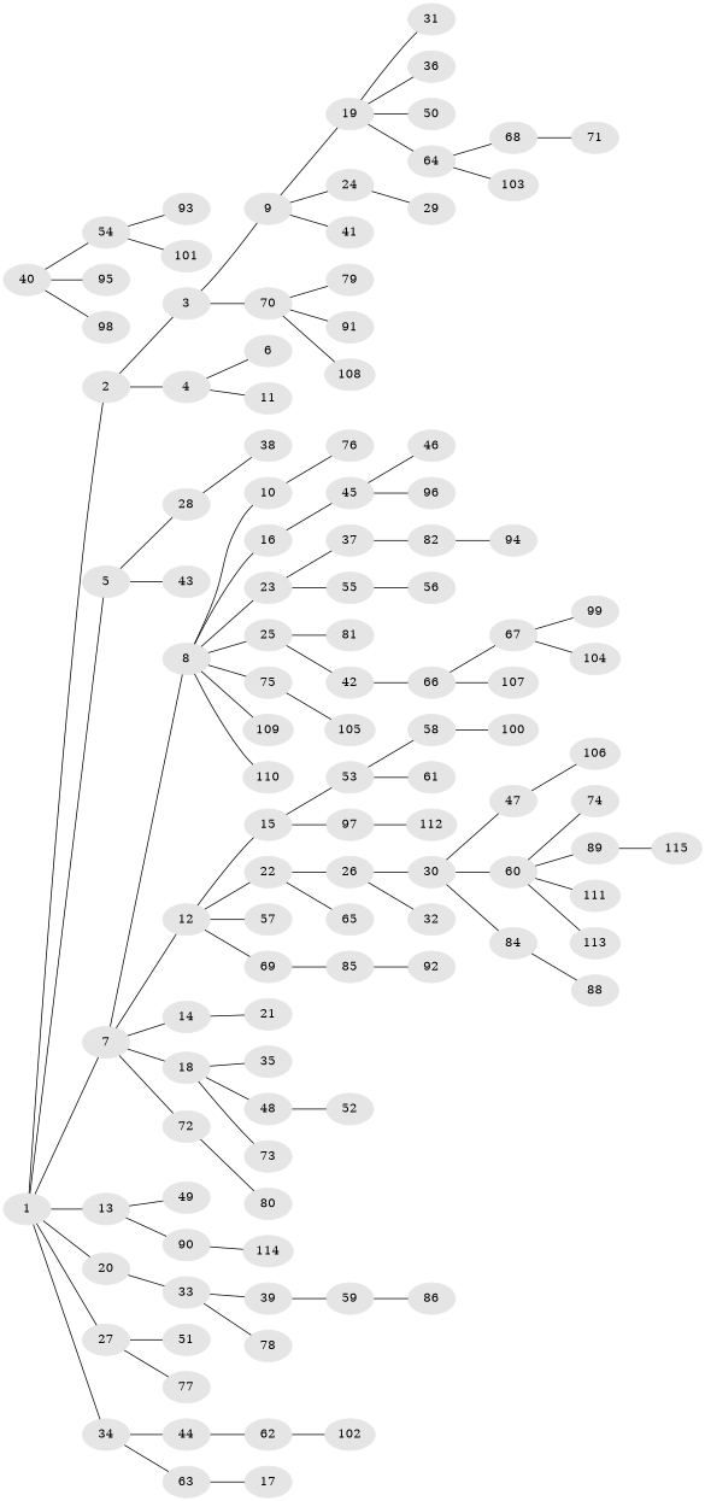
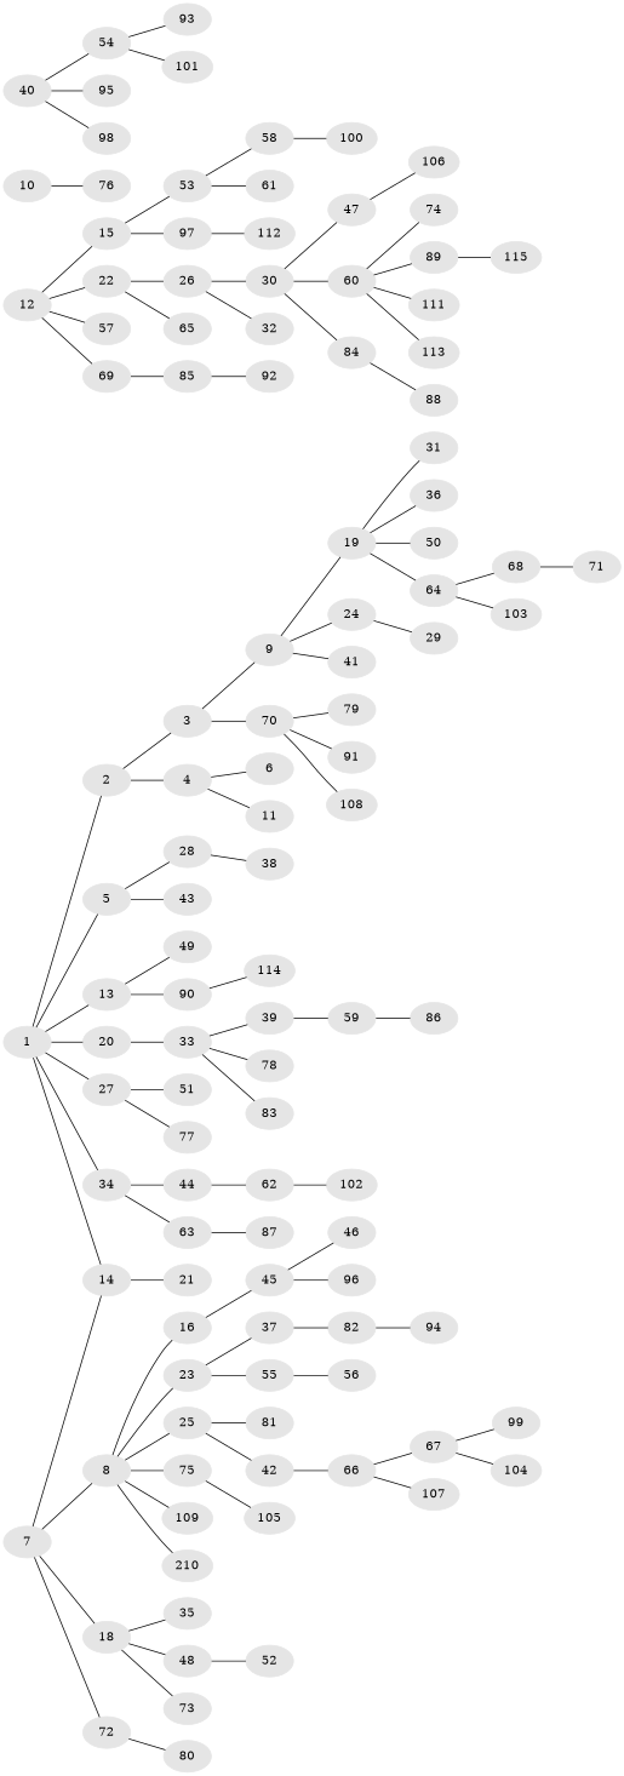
  graph {
    rankdir=LR
    node [color=gray90 style=filled]
    1
    2
    5
    7
    13
    20
    27
    34
    3
    4
    28
    43
    8
    12
    14
    18
    72
    49
    90
    33
    51
    77
    44
    63
    9
    70
    6
    11
    19
    24
    41
    79
    91
    108
    38
    10
    16
    23
    25
    75
    109
-   110
+   110 [label=210]
    15
    22
    57
    69
    21
    35
    48
    73
    80
    76
    45
    37
    55
    81
    42
    105
    31
    36
    50
    64
    29
    53
    97
    26
    65
    85
    114
    58
    61
    112
    46
    96
    40
    54
    95
    98
    52
    68
    103
    39
    78
+   83
    30
    32
    82
    56
    66
    47
    60
    84
    106
    74
    89
    111
    113
    88
    59
    62
-   87 [label=17]
+   87
    94
    86
    93
    101
    67
    107
    102
    100
    115
    71
    99
    104
    92
    1 -- 2
    1 -- 5
-   1 -- 7
+   1 -- 14
    1 -- 13
    1 -- 20
    1 -- 27
    1 -- 34
    2 -- 3
    2 -- 4
    5 -- 28
    5 -- 43
    7 -- 8
-   7 -- 12
    7 -- 14
    7 -- 18
    7 -- 72
    13 -- 49
    13 -- 90
    20 -- 33
    27 -- 51
    27 -- 77
    34 -- 44
    34 -- 63
    3 -- 9
    3 -- 70
    4 -- 6
    4 -- 11
    28 -- 38
-   8 -- 10
    8 -- 16
    8 -- 23
    8 -- 25
    8 -- 75
    8 -- 109
    8 -- 110
    12 -- 15
    12 -- 22
    12 -- 57
    12 -- 69
    14 -- 21
    18 -- 35
    18 -- 48
    18 -- 73
    72 -- 80
    90 -- 114
    33 -- 39
    33 -- 78
+   33 -- 83
    44 -- 62
    63 -- 87
    9 -- 19
    9 -- 24
    9 -- 41
    70 -- 79
    70 -- 91
    70 -- 108
    19 -- 31
    19 -- 36
    19 -- 50
    19 -- 64
    24 -- 29
    10 -- 76
    16 -- 45
    23 -- 37
    23 -- 55
    25 -- 81
    25 -- 42
    75 -- 105
    15 -- 53
    15 -- 97
    22 -- 26
    22 -- 65
    69 -- 85
    48 -- 52
    45 -- 46
    45 -- 96
    37 -- 82
    55 -- 56
    42 -- 66
    64 -- 68
    64 -- 103
    53 -- 58
    53 -- 61
    97 -- 112
    26 -- 30
    26 -- 32
    85 -- 92
    58 -- 100
    40 -- 54
    40 -- 95
    40 -- 98
    54 -- 93
    54 -- 101
    68 -- 71
    39 -- 59
    30 -- 47
    30 -- 60
    30 -- 84
    82 -- 94
    66 -- 67
    66 -- 107
    47 -- 106
    60 -- 74
    60 -- 89
    60 -- 111
    60 -- 113
    84 -- 88
    89 -- 115
    59 -- 86
    62 -- 102
    67 -- 99
    67 -- 104
  }
